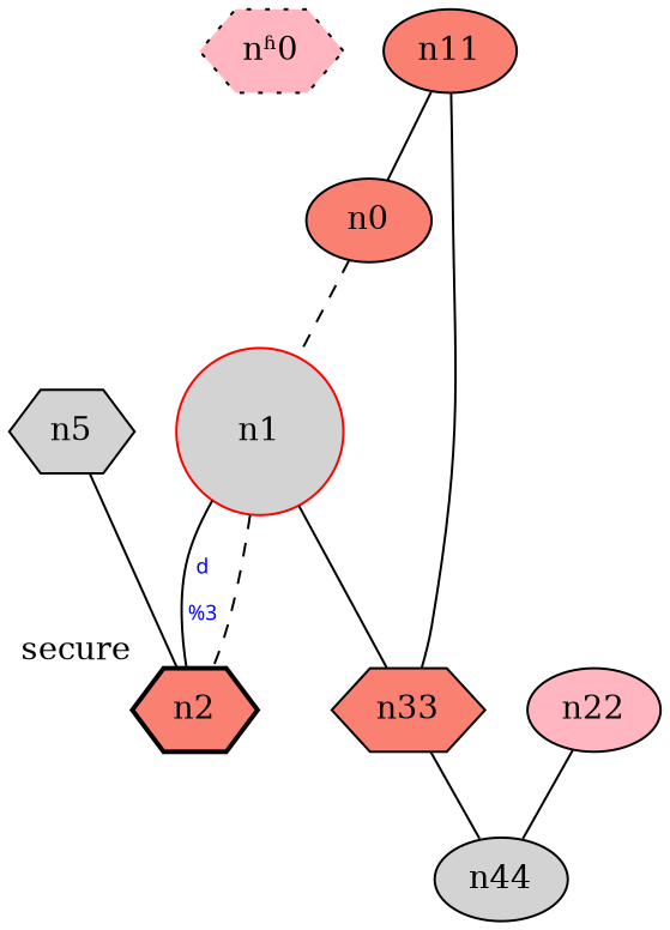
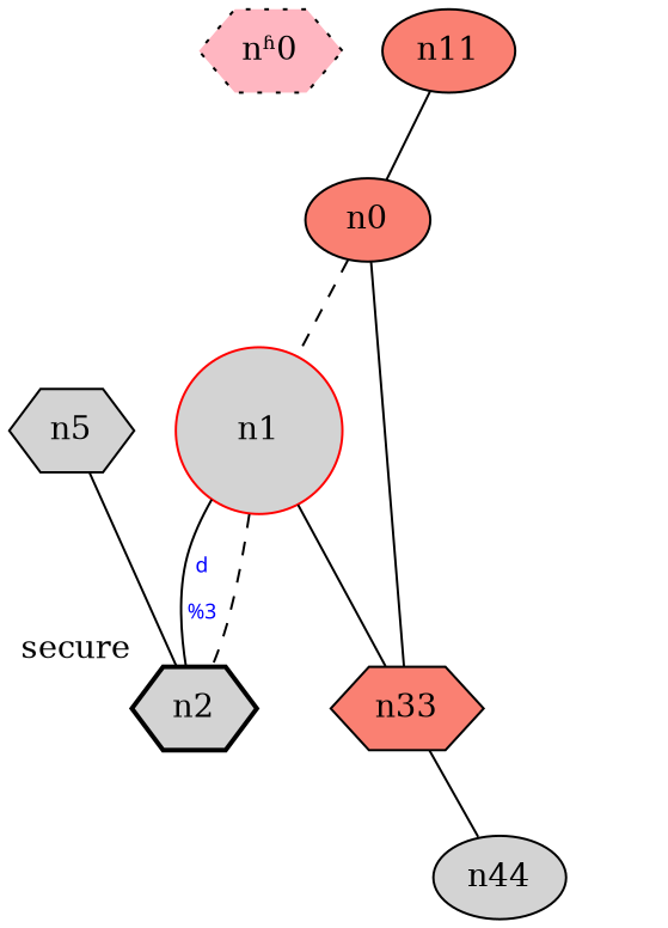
  graph {
    fontcolor=blue
    rankdir=TB
    node [fillcolor=salmon shape=ellipse style=filled]
    "nʱ0" [fillcolor=lightpink shape=hexagon style="dotted,filled"]
    n1 [color=red fillcolor=lightgrey height=1 width=1]
-   n2 [shape=hexagon style="bold,filled" xlabel=secure]
+   n2 [fillcolor=lightgrey shape=hexagon style="bold,filled" xlabel=secure]
    n33 [shape=hexagon]
    n0
    n11
-   n22 [fillcolor=lightpink]
    n44 [fillcolor=lightgrey]
    n5 [fillcolor=lightgrey shape=hexagon]
    n1 -- n2 [style=dashed]
    n1 -- n2 [fontcolor=blue fontname="comic sans" fontsize=9 label="d\n\l\G"]
    n1 -- n33
    n33 -- n44
    n0 -- n1 [style=dashed]
-   n11 -- n33
+   n0 -- n33
    n11 -- n0
-   n22 -- n44
    n5 -- n2
  }
